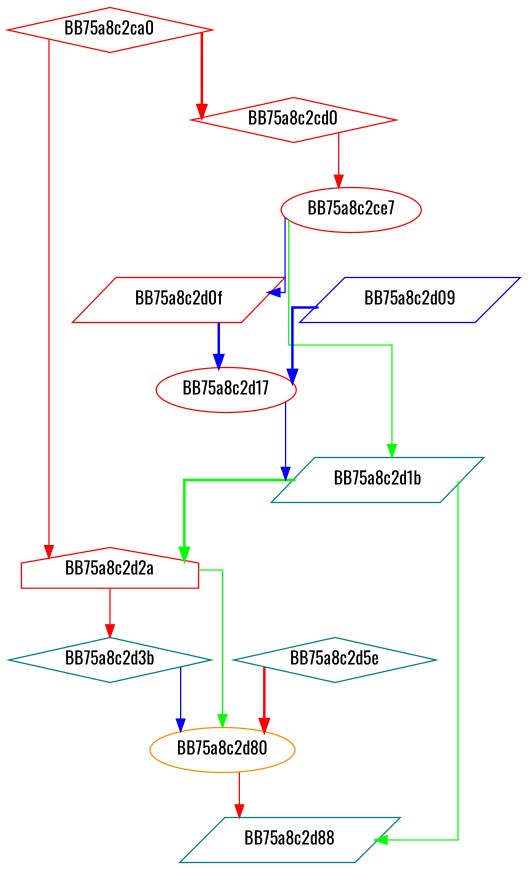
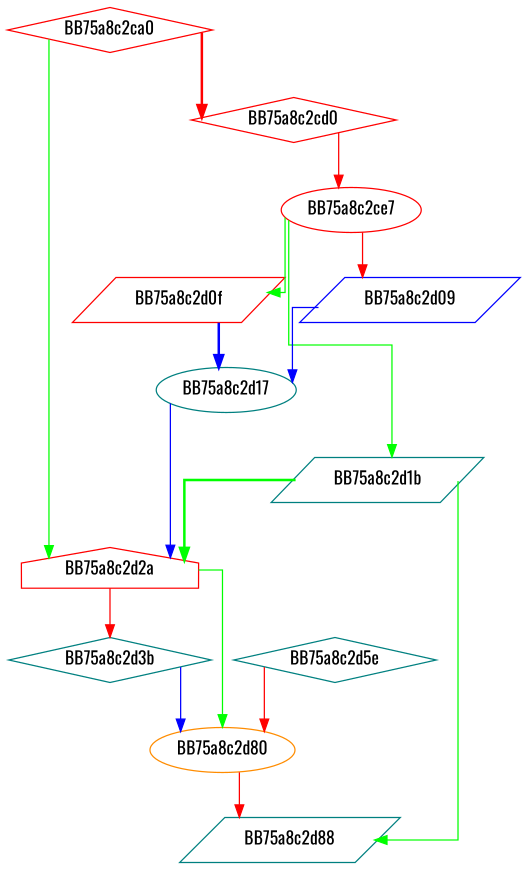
  digraph {
    fontname=Oswald
    splines=ortho
    node [color=red fontname=Oswald shape=diamond]
    edge [color=green fontname=Oswald style=solid]
    BB75a8c2d2a [shape=house]
    BB75a8c2ca0
    BB75a8c2cd0
    BB75a8c2d80 [color=darkorange shape=ellipse]
    BB75a8c2d3b [color=teal]
    BB75a8c2ce7 [shape=ellipse]
    BB75a8c2d88 [color=teal shape=parallelogram]
    BB75a8c2d1b [color=teal shape=parallelogram]
    BB75a8c2d0f [shape=parallelogram]
    BB75a8c2d09 [color=blue shape=parallelogram]
-   BB75a8c2d17 [shape=ellipse]
+   BB75a8c2d17 [color=teal shape=ellipse]
    BB75a8c2d5e [color=teal]
    BB75a8c2d2a -> BB75a8c2d80
    BB75a8c2d2a -> BB75a8c2d3b [color=red]
-   BB75a8c2ca0 -> BB75a8c2d2a [color=red]
+   BB75a8c2ca0 -> BB75a8c2d2a
    BB75a8c2ca0 -> BB75a8c2cd0 [color=red style=bold]
    BB75a8c2cd0 -> BB75a8c2ce7 [color=red]
    BB75a8c2d80 -> BB75a8c2d88 [color=red]
    BB75a8c2d3b -> BB75a8c2d80 [color=blue]
    BB75a8c2ce7 -> BB75a8c2d1b
-   BB75a8c2ce7 -> BB75a8c2d0f [color=blue]
+   BB75a8c2ce7 -> BB75a8c2d0f
+   BB75a8c2ce7 -> BB75a8c2d09 [color=red]
    BB75a8c2d1b -> BB75a8c2d2a [style=bold]
    BB75a8c2d1b -> BB75a8c2d88
    BB75a8c2d0f -> BB75a8c2d17 [color=blue style=bold]
-   BB75a8c2d09 -> BB75a8c2d17 [color=blue style=bold]
-   BB75a8c2d17 -> BB75a8c2d1b [color=blue]
-   BB75a8c2d5e -> BB75a8c2d80 [color=red style=bold]
+   BB75a8c2d09 -> BB75a8c2d17 [color=blue]
+   BB75a8c2d17 -> BB75a8c2d2a [color=blue]
+   BB75a8c2d5e -> BB75a8c2d80 [color=red]
  }
